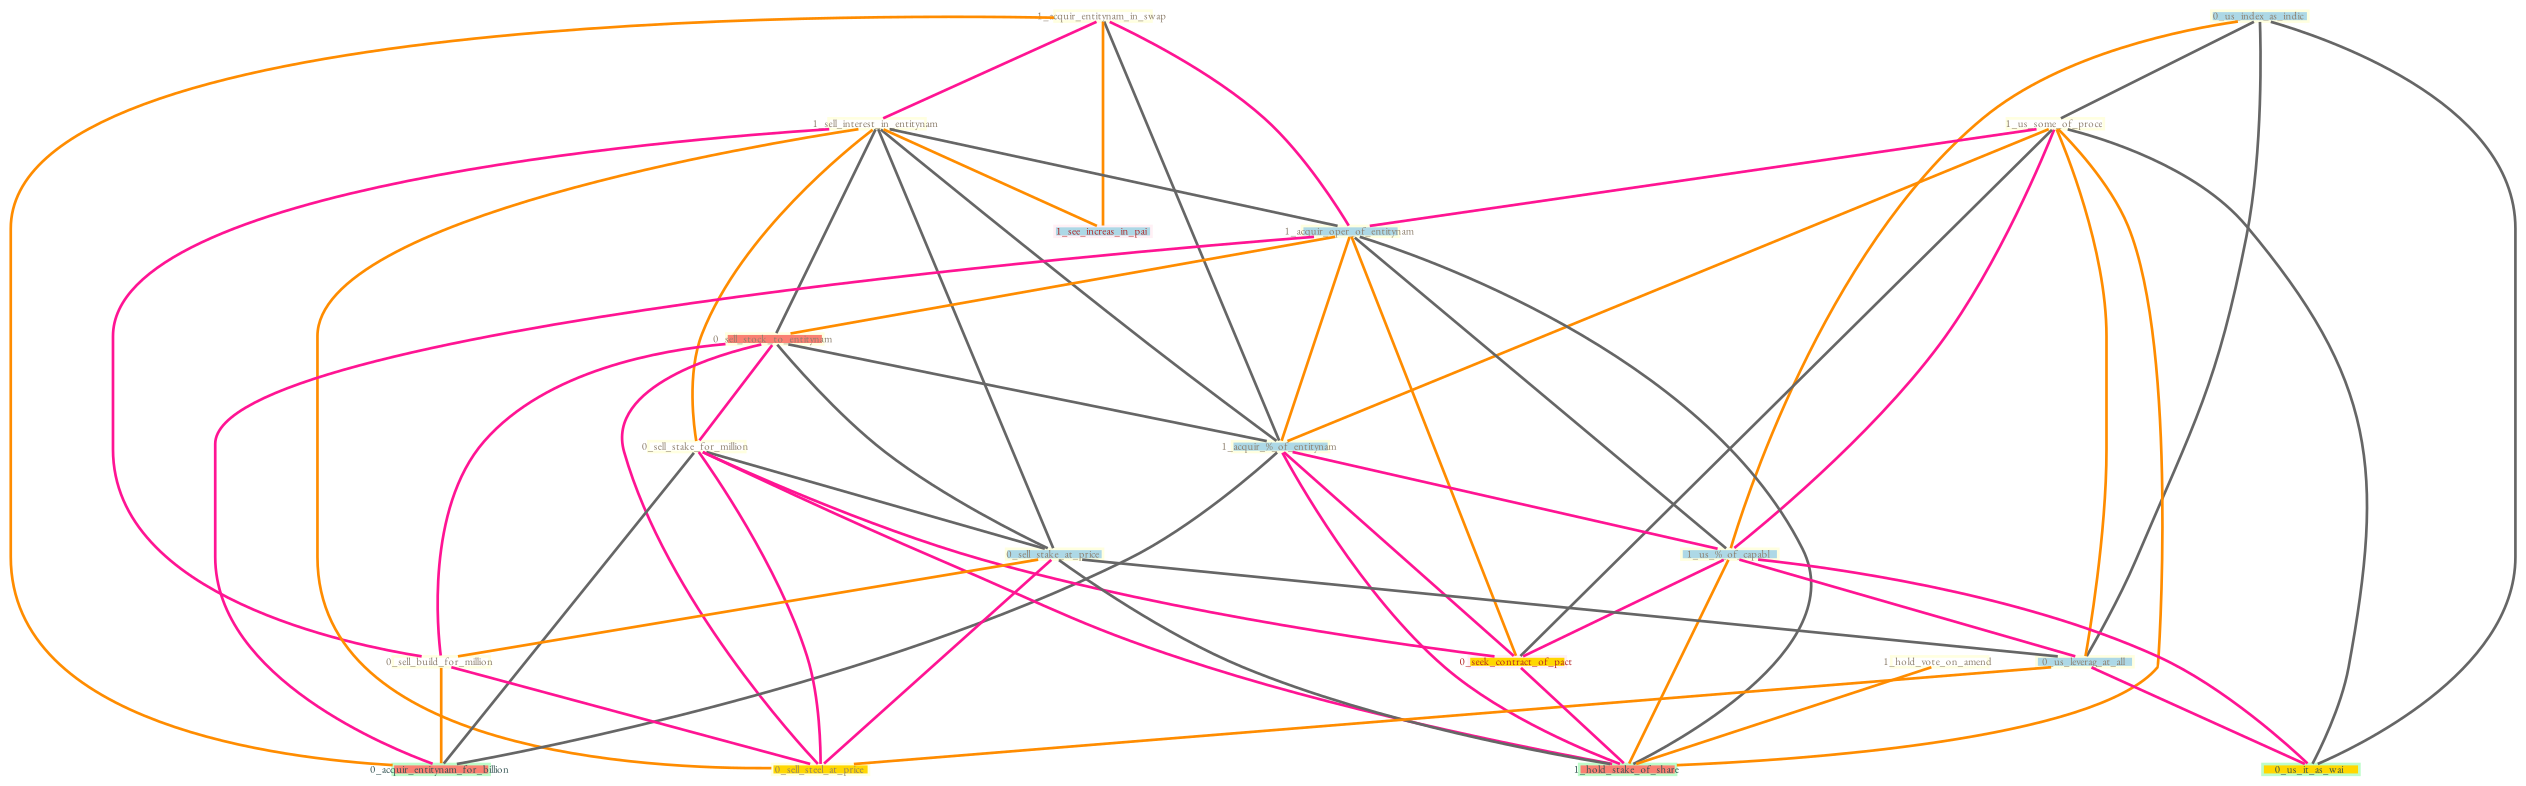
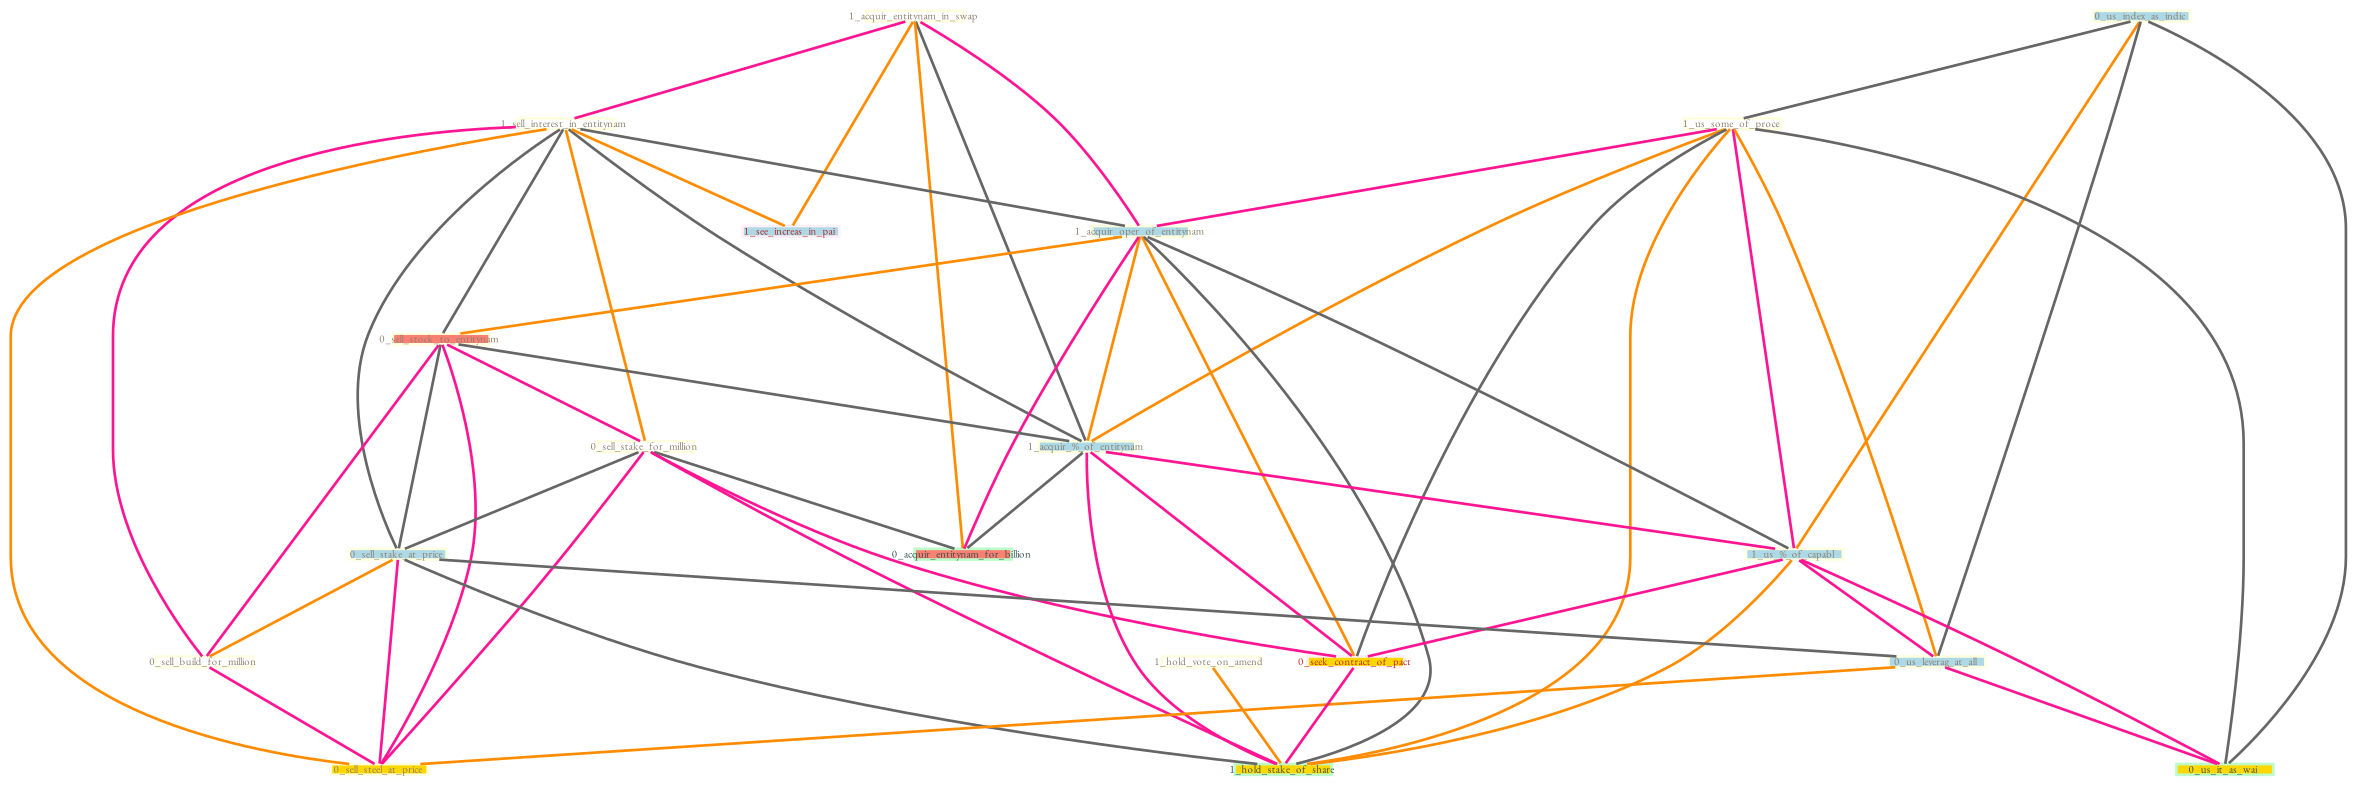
  graph {
    fontname="EB Garamond"
    node [color="#ffffe0" fillcolor=lightblue fixedsize=true fontcolor="#8b7d6b" fontname="EB Garamond" fontsize=4 shape=polygon style=filled]
    edge [color=deeppink fontname="EB Garamond" w=1]
    n1 [fillcolor=white height=.06 label="1_acquir_entitynam_in_swap" width=.5]
    "0_us_index_as_indic " [height=.06 width=.5]
    "1_sell_interest_in_entitynam " [fillcolor=white height=.06 width=.5]
    "1_us_some_of_proce " [fillcolor=white height=.06 width=.5]
    "1_acquir_oper_of_entitynam " [height=.06 width=.5]
    "0_sell_stock_to_entitynam " [fillcolor=salmon height=.06 width=.5]
    "1_acquir_%_of_entitynam " [height=.06 width=.5]
    "1_us_%_of_capabl " [height=.06 width=.5]
    "0_sell_stake_for_million " [fillcolor=white height=.06 width=.5]
    "0_sell_stake_at_price " [height=.06 width=.5]
    "0_sell_build_for_million " [fillcolor=white height=.06 width=.5]
    "0_us_leverag_at_all " [height=.06 width=.5]
    "0_sell_steel_at_price " [fillcolor=gold height=.06 width=.5]
    "1_hold_vote_on_amend " [fillcolor=white height=.06 width=.5]
    "0_seek_contract_of_pact " [color="#fff0f5" fillcolor=gold fontcolor="#b22222" height=.06 width=.5]
    "1_see_increas_in_pai " [color="#fff0f5" fontcolor="#b22222" height=.06 width=.5]
    "0_acquir_entitynam_for_billion " [color="#BDFCC9" fillcolor=salmon fontcolor="#2f4f4f" height=.06 width=.5]
    "0_us_it_as_wai " [color="#BDFCC9" fillcolor=gold fontcolor="#2f4f4f" height=.06 width=.5]
-   "1_hold_stake_of_share " [color="#BDFCC9" fillcolor=salmon fontcolor="#2f4f4f" height=.06 width=.5]
+   "1_hold_stake_of_share " [color="#BDFCC9" fillcolor=gold fontcolor="#2f4f4f" height=.06 width=.5]
    subgraph sub_1 {
      n1
      "0_us_index_as_indic "
      "1_sell_interest_in_entitynam "
      "1_us_some_of_proce "
      "1_acquir_oper_of_entitynam "
      "0_sell_stock_to_entitynam "
      "1_acquir_%_of_entitynam "
      "1_us_%_of_capabl "
      "0_sell_stake_for_million "
      "0_sell_stake_at_price "
      "0_sell_build_for_million "
      "0_us_leverag_at_all "
      "0_sell_steel_at_price "
      "1_hold_vote_on_amend "
    }
    subgraph sub_2 {
      "0_seek_contract_of_pact "
      "1_see_increas_in_pai "
    }
    n1 -- "1_sell_interest_in_entitynam "
    n1 -- "1_acquir_oper_of_entitynam "
    n1 -- "1_acquir_%_of_entitynam " [color=gray40]
    n1 -- "1_see_increas_in_pai " [color=darkorange]
    n1 -- "0_acquir_entitynam_for_billion " [color=darkorange w=2]
    "0_us_index_as_indic " -- "1_us_some_of_proce " [color=gray40]
    "0_us_index_as_indic " -- "1_us_%_of_capabl " [color=darkorange]
    "0_us_index_as_indic " -- "0_us_leverag_at_all " [color=gray40]
    "0_us_index_as_indic " -- "0_us_it_as_wai " [color=gray40 w=2]
    "1_sell_interest_in_entitynam " -- "1_acquir_oper_of_entitynam " [color=gray40]
    "1_sell_interest_in_entitynam " -- "0_sell_stock_to_entitynam " [color=gray40 w=2]
    "1_sell_interest_in_entitynam " -- "1_acquir_%_of_entitynam " [color=gray40]
    "1_sell_interest_in_entitynam " -- "0_sell_stake_for_million " [color=darkorange]
    "1_sell_interest_in_entitynam " -- "0_sell_stake_at_price " [color=gray40]
    "1_sell_interest_in_entitynam " -- "0_sell_build_for_million "
    "1_sell_interest_in_entitynam " -- "0_sell_steel_at_price " [color=darkorange]
    "1_sell_interest_in_entitynam " -- "1_see_increas_in_pai " [color=darkorange]
    "1_us_some_of_proce " -- "1_acquir_oper_of_entitynam "
    "1_us_some_of_proce " -- "1_acquir_%_of_entitynam " [color=darkorange]
    "1_us_some_of_proce " -- "1_us_%_of_capabl " [w=2]
    "1_us_some_of_proce " -- "0_us_leverag_at_all " [color=darkorange]
    "1_us_some_of_proce " -- "0_seek_contract_of_pact " [color=gray40]
    "1_us_some_of_proce " -- "0_us_it_as_wai " [color=gray40]
    "1_us_some_of_proce " -- "1_hold_stake_of_share " [color=darkorange]
    "1_acquir_oper_of_entitynam " -- "0_sell_stock_to_entitynam " [color=darkorange]
    "1_acquir_oper_of_entitynam " -- "1_acquir_%_of_entitynam " [color=darkorange w=3]
    "1_acquir_oper_of_entitynam " -- "1_us_%_of_capabl " [color=gray40]
    "1_acquir_oper_of_entitynam " -- "0_seek_contract_of_pact " [color=darkorange]
    "1_acquir_oper_of_entitynam " -- "0_acquir_entitynam_for_billion "
    "1_acquir_oper_of_entitynam " -- "1_hold_stake_of_share " [color=gray40]
    "0_sell_stock_to_entitynam " -- "1_acquir_%_of_entitynam " [color=gray40]
    "0_sell_stock_to_entitynam " -- "0_sell_stake_for_million "
    "0_sell_stock_to_entitynam " -- "0_sell_stake_at_price " [color=gray40]
    "0_sell_stock_to_entitynam " -- "0_sell_build_for_million "
    "0_sell_stock_to_entitynam " -- "0_sell_steel_at_price "
    "1_acquir_%_of_entitynam " -- "1_us_%_of_capabl " [w=2]
    "1_acquir_%_of_entitynam " -- "0_seek_contract_of_pact "
    "1_acquir_%_of_entitynam " -- "0_acquir_entitynam_for_billion " [color=gray40]
    "1_acquir_%_of_entitynam " -- "1_hold_stake_of_share "
    "1_us_%_of_capabl " -- "0_us_leverag_at_all "
    "1_us_%_of_capabl " -- "0_seek_contract_of_pact "
    "1_us_%_of_capabl " -- "0_us_it_as_wai "
    "1_us_%_of_capabl " -- "1_hold_stake_of_share " [color=darkorange]
    "0_sell_stake_for_million " -- "0_sell_stake_at_price " [color=gray40 w=2]
    "0_sell_stake_for_million " -- "0_sell_steel_at_price "
    "0_sell_stake_for_million " -- "0_seek_contract_of_pact " [w=3]
    "0_sell_stake_for_million " -- "0_acquir_entitynam_for_billion " [color=gray40]
    "0_sell_stake_for_million " -- "1_hold_stake_of_share "
    "0_sell_stake_at_price " -- "0_sell_build_for_million " [color=darkorange]
    "0_sell_stake_at_price " -- "0_us_leverag_at_all " [color=gray40]
    "0_sell_stake_at_price " -- "0_sell_steel_at_price " [w=3]
    "0_sell_stake_at_price " -- "1_hold_stake_of_share " [color=gray40]
    "0_sell_build_for_million " -- "0_sell_steel_at_price "
-   "0_sell_build_for_million " -- "0_acquir_entitynam_for_billion " [color=darkorange]
    "0_us_leverag_at_all " -- "0_sell_steel_at_price " [color=darkorange]
    "0_us_leverag_at_all " -- "0_us_it_as_wai "
    "1_hold_vote_on_amend " -- "1_hold_stake_of_share " [color=darkorange]
    "0_seek_contract_of_pact " -- "1_hold_stake_of_share "
  }
